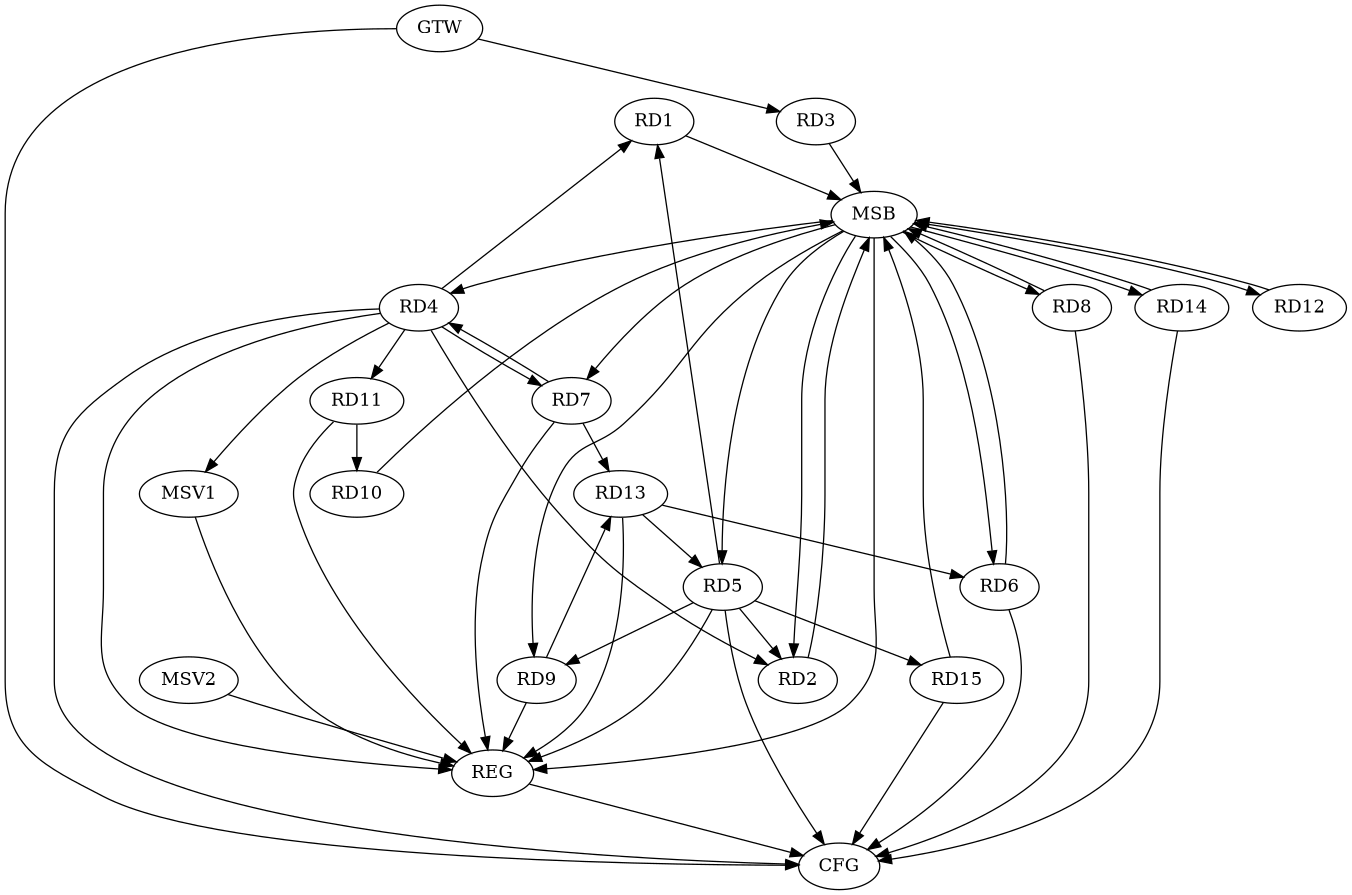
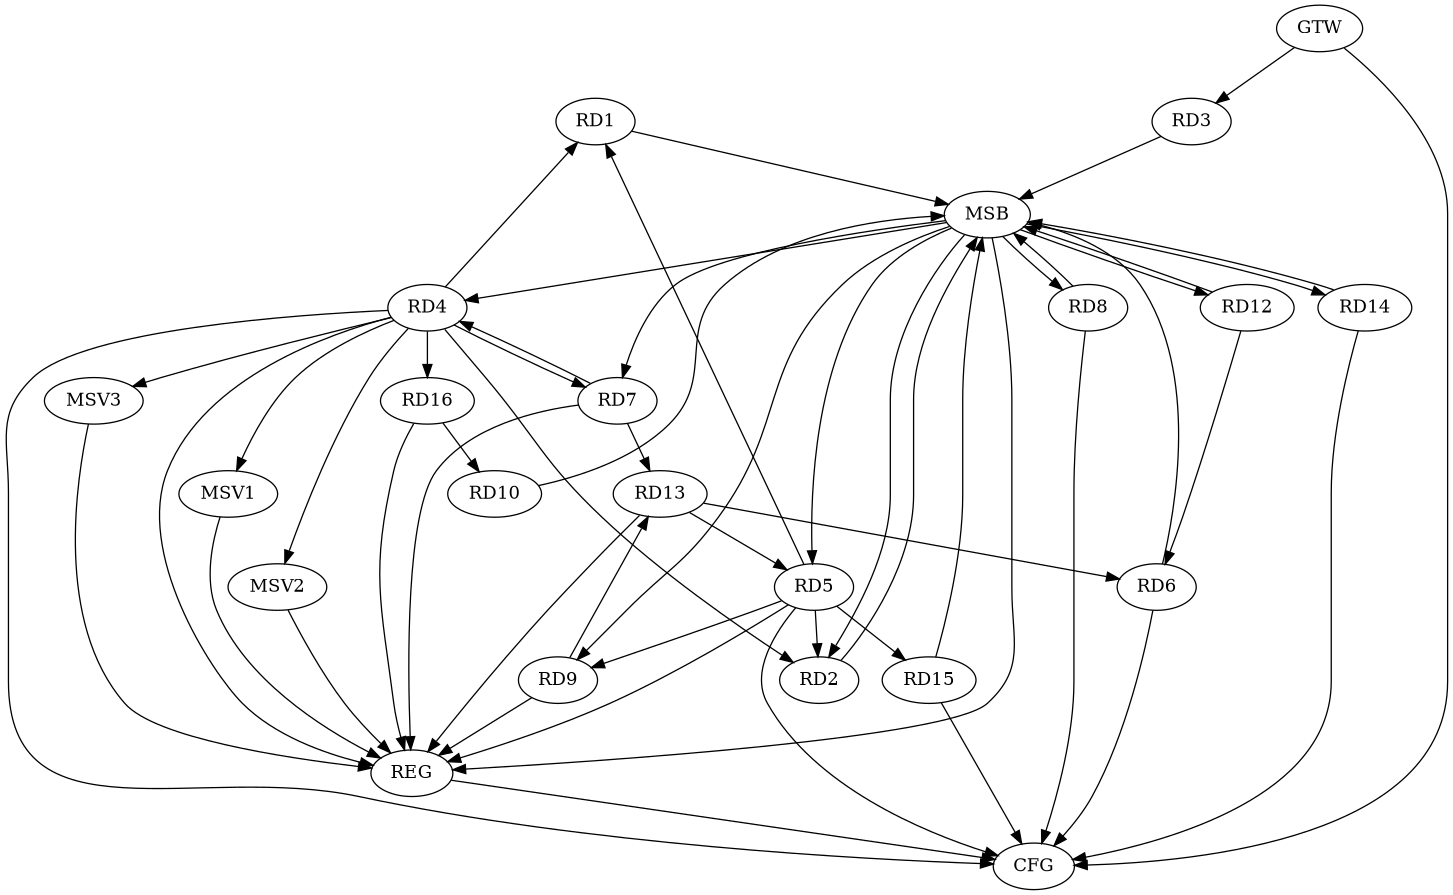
  strict digraph {
    n1 [label=RD1]
    n2 [label=MSB]
    n3 [label=RD2]
    n4 [label=RD4]
    n5 [label=RD7]
    n6 [label=REG]
    n7 [label=RD5]
    n8 [label=RD9]
    n9 [label=RD6]
    n10 [label=RD8]
    n11 [label=RD12]
    n12 [label=RD14]
    n13 [label=CFG]
    n14 [label=RD3]
-   n15 [label=RD11]
+   n15 [label=RD16]
    n16 [label=MSV1]
    n17 [label=MSV2]
+   n18 [label=MSV3]
    n19 [label=RD13]
    n20 [label=RD10]
    n21 [label=RD15]
    n22 [label=GTW]
    n1 -> n2
    n2 -> n3
    n2 -> n4
    n2 -> n5
    n2 -> n6
    n2 -> n7
    n2 -> n8
-   n2 -> n9
+   n11 -> n9
    n2 -> n10
    n2 -> n11
    n2 -> n12
    n3 -> n2
    n4 -> n1
    n4 -> n3
    n4 -> n5
    n4 -> n6
    n4 -> n13
    n4 -> n15
    n4 -> n16
+   n4 -> n17
+   n4 -> n18
    n5 -> n4
    n5 -> n6
    n5 -> n19
    n6 -> n13
    n7 -> n1
    n7 -> n3
    n7 -> n6
    n7 -> n8
    n7 -> n13
    n7 -> n21
    n8 -> n6
    n8 -> n19
    n9 -> n2
    n9 -> n13
    n10 -> n2
    n10 -> n13
    n11 -> n2
    n12 -> n2
    n12 -> n13
    n14 -> n2
    n15 -> n6
    n15 -> n20
    n16 -> n6
    n17 -> n6
+   n18 -> n6
    n19 -> n6
    n19 -> n7
    n19 -> n9
    n20 -> n2
    n21 -> n2
    n21 -> n13
    n22 -> n13
    n22 -> n14
  }
